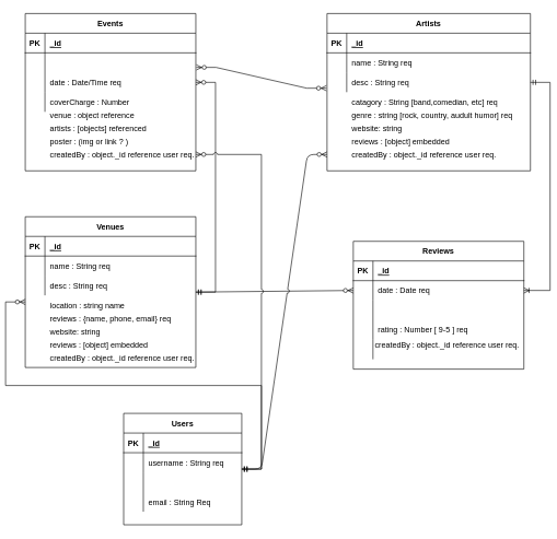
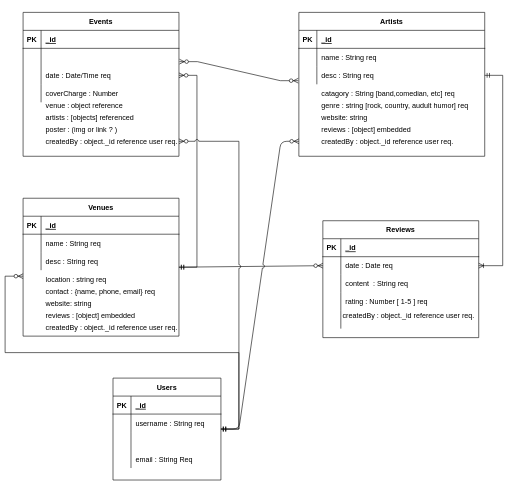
  <mxCell id="0" />
  <mxCell id="1" parent="0" />
  <mxCell id="2" value="Artists" style="shape=table;startSize=30;container=1;collapsible=1;childLayout=tableLayout;fixedRows=1;rowLines=0;fontStyle=1;align=center;resizeLast=1;" parent="1" vertex="1"><mxGeometry x="480" y="20" width="310" height="240" as="geometry" /></mxCell>
  <mxCell id="3" value="" style="shape=partialRectangle;collapsible=0;dropTarget=0;pointerEvents=0;fillColor=none;points=[[0,0.5],[1,0.5]];portConstraint=eastwest;top=0;left=0;right=0;bottom=1;" parent="2" vertex="1"><mxGeometry y="30" width="310" height="30" as="geometry" /></mxCell>
  <mxCell id="4" value="PK" style="shape=partialRectangle;overflow=hidden;connectable=0;fillColor=none;top=0;left=0;bottom=0;right=0;fontStyle=1;" parent="3" vertex="1"><mxGeometry width="30" height="30" as="geometry" /></mxCell>
  <mxCell id="5" value="_id" style="shape=partialRectangle;overflow=hidden;connectable=0;fillColor=none;top=0;left=0;bottom=0;right=0;align=left;spacingLeft=6;fontStyle=5;" parent="3" vertex="1"><mxGeometry x="30" width="280" height="30" as="geometry" /></mxCell>
  <mxCell id="6" value="" style="shape=partialRectangle;collapsible=0;dropTarget=0;pointerEvents=0;fillColor=none;points=[[0,0.5],[1,0.5]];portConstraint=eastwest;top=0;left=0;right=0;bottom=0;" parent="2" vertex="1"><mxGeometry y="60" width="310" height="30" as="geometry" /></mxCell>
  <mxCell id="7" value="" style="shape=partialRectangle;overflow=hidden;connectable=0;fillColor=none;top=0;left=0;bottom=0;right=0;" parent="6" vertex="1"><mxGeometry width="30" height="30" as="geometry" /></mxCell>
  <mxCell id="8" value="name : String req" style="shape=partialRectangle;overflow=hidden;connectable=0;fillColor=none;top=0;left=0;bottom=0;right=0;align=left;spacingLeft=6;" parent="6" vertex="1"><mxGeometry x="30" width="280" height="30" as="geometry" /></mxCell>
  <mxCell id="9" value="" style="shape=partialRectangle;collapsible=0;dropTarget=0;pointerEvents=0;fillColor=none;points=[[0,0.5],[1,0.5]];portConstraint=eastwest;top=0;left=0;right=0;bottom=0;" parent="2" vertex="1"><mxGeometry y="90" width="310" height="30" as="geometry" /></mxCell>
  <mxCell id="10" value="" style="shape=partialRectangle;overflow=hidden;connectable=0;fillColor=none;top=0;left=0;bottom=0;right=0;" parent="9" vertex="1"><mxGeometry width="30" height="30" as="geometry" /></mxCell>
  <mxCell id="11" value="desc : String req" style="shape=partialRectangle;overflow=hidden;connectable=0;fillColor=none;top=0;left=0;bottom=0;right=0;align=left;spacingLeft=6;" parent="9" vertex="1"><mxGeometry x="30" width="280" height="30" as="geometry" /></mxCell>
  <mxCell id="12" value="Reviews" style="shape=table;startSize=30;container=1;collapsible=1;childLayout=tableLayout;fixedRows=1;rowLines=0;fontStyle=1;align=center;resizeLast=1;" parent="1" vertex="1"><mxGeometry x="520" y="367.5" width="260" height="195" as="geometry" /></mxCell>
  <mxCell id="13" value="" style="shape=partialRectangle;collapsible=0;dropTarget=0;pointerEvents=0;fillColor=none;points=[[0,0.5],[1,0.5]];portConstraint=eastwest;top=0;left=0;right=0;bottom=1;" parent="12" vertex="1"><mxGeometry y="30" width="260" height="30" as="geometry" /></mxCell>
  <mxCell id="14" value="PK" style="shape=partialRectangle;overflow=hidden;connectable=0;fillColor=none;top=0;left=0;bottom=0;right=0;fontStyle=1;" parent="13" vertex="1"><mxGeometry width="30" height="30" as="geometry" /></mxCell>
  <mxCell id="15" value="_id" style="shape=partialRectangle;overflow=hidden;connectable=0;fillColor=none;top=0;left=0;bottom=0;right=0;align=left;spacingLeft=6;fontStyle=5;" parent="13" vertex="1"><mxGeometry x="30" width="230" height="30" as="geometry" /></mxCell>
  <mxCell id="16" value="" style="shape=partialRectangle;collapsible=0;dropTarget=0;pointerEvents=0;fillColor=none;points=[[0,0.5],[1,0.5]];portConstraint=eastwest;top=0;left=0;right=0;bottom=0;" parent="12" vertex="1"><mxGeometry y="60" width="260" height="30" as="geometry" /></mxCell>
  <mxCell id="17" value="" style="shape=partialRectangle;overflow=hidden;connectable=0;fillColor=none;top=0;left=0;bottom=0;right=0;" parent="16" vertex="1"><mxGeometry width="30" height="30" as="geometry" /></mxCell>
  <mxCell id="18" value="date : Date req" style="shape=partialRectangle;overflow=hidden;connectable=0;fillColor=none;top=0;left=0;bottom=0;right=0;align=left;spacingLeft=6;" parent="16" vertex="1"><mxGeometry x="30" width="230" height="30" as="geometry" /></mxCell>
  <mxCell id="19" value="" style="shape=partialRectangle;collapsible=0;dropTarget=0;pointerEvents=0;fillColor=none;points=[[0,0.5],[1,0.5]];portConstraint=eastwest;top=0;left=0;right=0;bottom=0;" parent="12" vertex="1"><mxGeometry y="90" width="260" height="30" as="geometry" /></mxCell>
  <mxCell id="20" value="" style="shape=partialRectangle;overflow=hidden;connectable=0;fillColor=none;top=0;left=0;bottom=0;right=0;" parent="19" vertex="1"><mxGeometry width="30" height="30" as="geometry" /></mxCell>
+ <mxCell id="21" value="content  : String req" style="shape=partialRectangle;overflow=hidden;connectable=0;fillColor=none;top=0;left=0;bottom=0;right=0;align=left;spacingLeft=6;" parent="19" vertex="1"><mxGeometry x="30" width="230" height="30" as="geometry" /></mxCell>
  <mxCell id="22" value="" style="shape=partialRectangle;collapsible=0;dropTarget=0;pointerEvents=0;fillColor=none;top=0;left=0;bottom=0;right=0;points=[[0,0.5],[1,0.5]];portConstraint=eastwest;" vertex="1" parent="12"><mxGeometry y="120" width="260" height="30" as="geometry" /></mxCell>
  <mxCell id="23" value="" style="shape=partialRectangle;connectable=0;fillColor=none;top=0;left=0;bottom=0;right=0;editable=1;overflow=hidden;" vertex="1" parent="22"><mxGeometry width="30" height="30" as="geometry" /></mxCell>
- <mxCell id="24" value="rating : Number [ 9-5 ] req" style="shape=partialRectangle;connectable=0;fillColor=none;top=0;left=0;bottom=0;right=0;align=left;spacingLeft=6;overflow=hidden;" vertex="1" parent="22"><mxGeometry x="30" width="230" height="30" as="geometry" /></mxCell>
+ <mxCell id="24" value="rating : Number [ 1-5 ] req" style="shape=partialRectangle;connectable=0;fillColor=none;top=0;left=0;bottom=0;right=0;align=left;spacingLeft=6;overflow=hidden;" vertex="1" parent="22"><mxGeometry x="30" width="230" height="30" as="geometry" /></mxCell>
  <mxCell id="25" value="" style="shape=partialRectangle;collapsible=0;dropTarget=0;pointerEvents=0;fillColor=none;top=0;left=0;bottom=0;right=0;points=[[0,0.5],[1,0.5]];portConstraint=eastwest;" vertex="1" parent="12"><mxGeometry y="150" width="260" height="30" as="geometry" /></mxCell>
  <mxCell id="26" value="" style="shape=partialRectangle;connectable=0;fillColor=none;top=0;left=0;bottom=0;right=0;editable=1;overflow=hidden;" vertex="1" parent="25"><mxGeometry width="30" height="30" as="geometry" /></mxCell>
  <mxCell id="27" value="" style="shape=partialRectangle;connectable=0;fillColor=none;top=0;left=0;bottom=0;right=0;align=left;spacingLeft=6;overflow=hidden;" vertex="1" parent="25"><mxGeometry x="30" width="230" height="30" as="geometry" /></mxCell>
  <mxCell id="28" value="Events" style="shape=table;startSize=30;container=1;collapsible=1;childLayout=tableLayout;fixedRows=1;rowLines=0;fontStyle=1;align=center;resizeLast=1;" parent="1" vertex="1"><mxGeometry x="20" y="20" width="260" height="240" as="geometry" /></mxCell>
  <mxCell id="29" value="" style="shape=partialRectangle;collapsible=0;dropTarget=0;pointerEvents=0;fillColor=none;points=[[0,0.5],[1,0.5]];portConstraint=eastwest;top=0;left=0;right=0;bottom=1;" parent="28" vertex="1"><mxGeometry y="30" width="260" height="30" as="geometry" /></mxCell>
  <mxCell id="30" value="PK" style="shape=partialRectangle;overflow=hidden;connectable=0;fillColor=none;top=0;left=0;bottom=0;right=0;fontStyle=1;" parent="29" vertex="1"><mxGeometry width="30" height="30" as="geometry" /></mxCell>
  <mxCell id="31" value="_id" style="shape=partialRectangle;overflow=hidden;connectable=0;fillColor=none;top=0;left=0;bottom=0;right=0;align=left;spacingLeft=6;fontStyle=5;" parent="29" vertex="1"><mxGeometry x="30" width="230" height="30" as="geometry" /></mxCell>
  <mxCell id="32" value="" style="shape=partialRectangle;collapsible=0;dropTarget=0;pointerEvents=0;fillColor=none;points=[[0,0.5],[1,0.5]];portConstraint=eastwest;top=0;left=0;right=0;bottom=0;" parent="28" vertex="1"><mxGeometry y="60" width="260" height="30" as="geometry" /></mxCell>
  <mxCell id="33" value="" style="shape=partialRectangle;overflow=hidden;connectable=0;fillColor=none;top=0;left=0;bottom=0;right=0;" parent="32" vertex="1"><mxGeometry width="30" height="30" as="geometry" /></mxCell>
  <mxCell id="34" value="" style="shape=partialRectangle;collapsible=0;dropTarget=0;pointerEvents=0;fillColor=none;top=0;left=0;bottom=0;right=0;points=[[0,0.5],[1,0.5]];portConstraint=eastwest;" vertex="1" parent="28"><mxGeometry y="90" width="260" height="30" as="geometry" /></mxCell>
  <mxCell id="35" value="" style="shape=partialRectangle;connectable=0;fillColor=none;top=0;left=0;bottom=0;right=0;editable=1;overflow=hidden;" vertex="1" parent="34"><mxGeometry width="30" height="30" as="geometry" /></mxCell>
  <mxCell id="36" value="date : Date/Time req" style="shape=partialRectangle;connectable=0;fillColor=none;top=0;left=0;bottom=0;right=0;align=left;spacingLeft=6;overflow=hidden;" vertex="1" parent="34"><mxGeometry x="30" width="230" height="30" as="geometry" /></mxCell>
  <mxCell id="37" value="" style="shape=partialRectangle;collapsible=0;dropTarget=0;pointerEvents=0;fillColor=none;top=0;left=0;bottom=0;right=0;points=[[0,0.5],[1,0.5]];portConstraint=eastwest;" vertex="1" parent="28"><mxGeometry y="120" width="260" height="30" as="geometry" /></mxCell>
  <mxCell id="38" value="" style="shape=partialRectangle;connectable=0;fillColor=none;top=0;left=0;bottom=0;right=0;editable=1;overflow=hidden;" vertex="1" parent="37"><mxGeometry width="30" height="30" as="geometry" /></mxCell>
  <mxCell id="39" value="coverCharge : Number " style="shape=partialRectangle;connectable=0;fillColor=none;top=0;left=0;bottom=0;right=0;align=left;spacingLeft=6;overflow=hidden;" vertex="1" parent="37"><mxGeometry x="30" width="230" height="30" as="geometry" /></mxCell>
  <mxCell id="40" value="venue : object reference" style="shape=partialRectangle;connectable=0;fillColor=none;top=0;left=0;bottom=0;right=0;align=left;spacingLeft=6;overflow=hidden;" vertex="1" parent="1"><mxGeometry x="50" y="160" width="220" height="30" as="geometry" /></mxCell>
  <mxCell id="41" value="artists : [objects] referenced" style="shape=partialRectangle;connectable=0;fillColor=none;top=0;left=0;bottom=0;right=0;align=left;spacingLeft=6;overflow=hidden;" vertex="1" parent="1"><mxGeometry x="50" y="180" width="220" height="30" as="geometry" /></mxCell>
  <mxCell id="42" value="poster : (img or link ? )" style="shape=partialRectangle;connectable=0;fillColor=none;top=0;left=0;bottom=0;right=0;align=left;spacingLeft=6;overflow=hidden;" vertex="1" parent="1"><mxGeometry x="50" y="200" width="220" height="30" as="geometry" /></mxCell>
  <mxCell id="43" value="catagory : String [band,comedian, etc] req" style="shape=partialRectangle;overflow=hidden;connectable=0;fillColor=none;top=0;left=0;bottom=0;right=0;align=left;spacingLeft=6;" vertex="1" parent="1"><mxGeometry x="510" y="140" width="230" height="30" as="geometry" /></mxCell>
  <mxCell id="44" value="genre : string [rock, country, audult humor] req" style="shape=partialRectangle;overflow=hidden;connectable=0;fillColor=none;top=0;left=0;bottom=0;right=0;align=left;spacingLeft=6;" vertex="1" parent="1"><mxGeometry x="510" y="160" width="260" height="30" as="geometry" /></mxCell>
  <mxCell id="45" value="website: string" style="shape=partialRectangle;overflow=hidden;connectable=0;fillColor=none;top=0;left=0;bottom=0;right=0;align=left;spacingLeft=6;" vertex="1" parent="1"><mxGeometry x="510" y="180" width="230" height="30" as="geometry" /></mxCell>
  <mxCell id="46" value="reviews : [object] embedded" style="shape=partialRectangle;overflow=hidden;connectable=0;fillColor=none;top=0;left=0;bottom=0;right=0;align=left;spacingLeft=6;" vertex="1" parent="1"><mxGeometry x="510" y="200" width="250" height="30" as="geometry" /></mxCell>
  <mxCell id="47" value="Venues" style="shape=table;startSize=30;container=1;collapsible=1;childLayout=tableLayout;fixedRows=1;rowLines=0;fontStyle=1;align=center;resizeLast=1;" vertex="1" parent="1"><mxGeometry x="20" y="330" width="260" height="230" as="geometry" /></mxCell>
  <mxCell id="48" value="" style="shape=partialRectangle;collapsible=0;dropTarget=0;pointerEvents=0;fillColor=none;points=[[0,0.5],[1,0.5]];portConstraint=eastwest;top=0;left=0;right=0;bottom=1;" vertex="1" parent="47"><mxGeometry y="30" width="260" height="30" as="geometry" /></mxCell>
  <mxCell id="49" value="PK" style="shape=partialRectangle;overflow=hidden;connectable=0;fillColor=none;top=0;left=0;bottom=0;right=0;fontStyle=1;" vertex="1" parent="48"><mxGeometry width="30" height="30" as="geometry" /></mxCell>
  <mxCell id="50" value="_id" style="shape=partialRectangle;overflow=hidden;connectable=0;fillColor=none;top=0;left=0;bottom=0;right=0;align=left;spacingLeft=6;fontStyle=5;" vertex="1" parent="48"><mxGeometry x="30" width="230" height="30" as="geometry" /></mxCell>
  <mxCell id="51" value="" style="shape=partialRectangle;collapsible=0;dropTarget=0;pointerEvents=0;fillColor=none;points=[[0,0.5],[1,0.5]];portConstraint=eastwest;top=0;left=0;right=0;bottom=0;" vertex="1" parent="47"><mxGeometry y="60" width="260" height="30" as="geometry" /></mxCell>
  <mxCell id="52" value="" style="shape=partialRectangle;overflow=hidden;connectable=0;fillColor=none;top=0;left=0;bottom=0;right=0;" vertex="1" parent="51"><mxGeometry width="30" height="30" as="geometry" /></mxCell>
  <mxCell id="53" value="name : String req" style="shape=partialRectangle;overflow=hidden;connectable=0;fillColor=none;top=0;left=0;bottom=0;right=0;align=left;spacingLeft=6;" vertex="1" parent="51"><mxGeometry x="30" width="230" height="30" as="geometry" /></mxCell>
  <mxCell id="54" value="" style="shape=partialRectangle;collapsible=0;dropTarget=0;pointerEvents=0;fillColor=none;points=[[0,0.5],[1,0.5]];portConstraint=eastwest;top=0;left=0;right=0;bottom=0;" vertex="1" parent="47"><mxGeometry y="90" width="260" height="30" as="geometry" /></mxCell>
  <mxCell id="55" value="" style="shape=partialRectangle;overflow=hidden;connectable=0;fillColor=none;top=0;left=0;bottom=0;right=0;" vertex="1" parent="54"><mxGeometry width="30" height="30" as="geometry" /></mxCell>
  <mxCell id="56" value="desc : String req" style="shape=partialRectangle;overflow=hidden;connectable=0;fillColor=none;top=0;left=0;bottom=0;right=0;align=left;spacingLeft=6;" vertex="1" parent="54"><mxGeometry x="30" width="230" height="30" as="geometry" /></mxCell>
- <mxCell id="57" value="location : string name" style="shape=partialRectangle;overflow=hidden;connectable=0;fillColor=none;top=0;left=0;bottom=0;right=0;align=left;spacingLeft=6;" vertex="1" parent="1"><mxGeometry x="50" y="450" width="230" height="30" as="geometry" /></mxCell>
- <mxCell id="58" value="reviews : {name, phone, email} req" style="shape=partialRectangle;overflow=hidden;connectable=0;fillColor=none;top=0;left=0;bottom=0;right=0;align=left;spacingLeft=6;" vertex="1" parent="1"><mxGeometry x="50" y="470" width="200" height="30" as="geometry" /></mxCell>
+ <mxCell id="57" value="location : string req" style="shape=partialRectangle;overflow=hidden;connectable=0;fillColor=none;top=0;left=0;bottom=0;right=0;align=left;spacingLeft=6;" vertex="1" parent="1"><mxGeometry x="50" y="450" width="230" height="30" as="geometry" /></mxCell>
+ <mxCell id="58" value="contact : {name, phone, email} req" style="shape=partialRectangle;overflow=hidden;connectable=0;fillColor=none;top=0;left=0;bottom=0;right=0;align=left;spacingLeft=6;" vertex="1" parent="1"><mxGeometry x="50" y="470" width="200" height="30" as="geometry" /></mxCell>
  <mxCell id="59" value="website: string" style="shape=partialRectangle;overflow=hidden;connectable=0;fillColor=none;top=0;left=0;bottom=0;right=0;align=left;spacingLeft=6;" vertex="1" parent="1"><mxGeometry x="50" y="490" width="230" height="30" as="geometry" /></mxCell>
  <mxCell id="60" value="reviews : [object] embedded" style="shape=partialRectangle;overflow=hidden;connectable=0;fillColor=none;top=0;left=0;bottom=0;right=0;align=left;spacingLeft=6;" vertex="1" parent="1"><mxGeometry x="50" y="510" width="250" height="30" as="geometry" /></mxCell>
  <mxCell id="61" value="" style="edgeStyle=entityRelationEdgeStyle;fontSize=12;html=1;endArrow=ERzeroToMany;startArrow=ERmandOne;rounded=0;jumpStyle=arc;" edge="1" parent="1" source="47" target="34"><mxGeometry width="100" height="100" relative="1" as="geometry"><mxPoint x="280" y="450" as="sourcePoint" /><mxPoint x="350" y="155" as="targetPoint" /></mxGeometry></mxCell>
  <mxCell id="62" value="" style="edgeStyle=entityRelationEdgeStyle;fontSize=12;html=1;endArrow=ERzeroToMany;endFill=1;startArrow=ERzeroToMany;rounded=0;jumpStyle=arc;entryX=-0.003;entryY=0.797;entryDx=0;entryDy=0;entryPerimeter=0;exitX=1.003;exitY=0.739;exitDx=0;exitDy=0;exitPerimeter=0;" edge="1" parent="1" source="32" target="9"><mxGeometry width="100" height="100" relative="1" as="geometry"><mxPoint x="320" y="370" as="sourcePoint" /><mxPoint x="420" y="270" as="targetPoint" /></mxGeometry></mxCell>
  <mxCell id="63" value="" style="edgeStyle=entityRelationEdgeStyle;fontSize=12;html=1;endArrow=ERzeroToMany;startArrow=ERmandOne;entryX=0;entryY=0.5;entryDx=0;entryDy=0;jumpStyle=arc;rounded=0;" edge="1" parent="1" source="47" target="16"><mxGeometry width="100" height="100" relative="1" as="geometry"><mxPoint x="210" y="350" as="sourcePoint" /><mxPoint x="310" y="250" as="targetPoint" /></mxGeometry></mxCell>
  <mxCell id="64" value="" style="edgeStyle=entityRelationEdgeStyle;fontSize=12;html=1;endArrow=ERoneToMany;startArrow=ERmandOne;rounded=0;jumpStyle=arc;entryX=1;entryY=0.5;entryDx=0;entryDy=0;" edge="1" parent="1" source="9" target="16"><mxGeometry width="100" height="100" relative="1" as="geometry"><mxPoint x="210" y="350" as="sourcePoint" /><mxPoint x="310" y="250" as="targetPoint" /></mxGeometry></mxCell>
  <mxCell id="65" value="Users" style="shape=table;startSize=30;container=1;collapsible=1;childLayout=tableLayout;fixedRows=1;rowLines=0;fontStyle=1;align=center;resizeLast=1;" vertex="1" parent="1"><mxGeometry x="170" y="630" width="180" height="170" as="geometry" /></mxCell>
  <mxCell id="66" value="" style="shape=partialRectangle;collapsible=0;dropTarget=0;pointerEvents=0;fillColor=none;top=0;left=0;bottom=1;right=0;points=[[0,0.5],[1,0.5]];portConstraint=eastwest;" vertex="1" parent="65"><mxGeometry y="30" width="180" height="30" as="geometry" /></mxCell>
  <mxCell id="67" value="PK" style="shape=partialRectangle;connectable=0;fillColor=none;top=0;left=0;bottom=0;right=0;fontStyle=1;overflow=hidden;" vertex="1" parent="66"><mxGeometry width="30" height="30" as="geometry" /></mxCell>
  <mxCell id="68" value="_id" style="shape=partialRectangle;connectable=0;fillColor=none;top=0;left=0;bottom=0;right=0;align=left;spacingLeft=6;fontStyle=5;overflow=hidden;" vertex="1" parent="66"><mxGeometry x="30" width="150" height="30" as="geometry" /></mxCell>
  <mxCell id="69" value="" style="shape=partialRectangle;collapsible=0;dropTarget=0;pointerEvents=0;fillColor=none;top=0;left=0;bottom=0;right=0;points=[[0,0.5],[1,0.5]];portConstraint=eastwest;" vertex="1" parent="65"><mxGeometry y="60" width="180" height="30" as="geometry" /></mxCell>
  <mxCell id="70" value="" style="shape=partialRectangle;connectable=0;fillColor=none;top=0;left=0;bottom=0;right=0;editable=1;overflow=hidden;" vertex="1" parent="69"><mxGeometry width="30" height="30" as="geometry" /></mxCell>
  <mxCell id="71" value="username : String req" style="shape=partialRectangle;connectable=0;fillColor=none;top=0;left=0;bottom=0;right=0;align=left;spacingLeft=6;overflow=hidden;" vertex="1" parent="69"><mxGeometry x="30" width="150" height="30" as="geometry" /></mxCell>
  <mxCell id="72" value="" style="shape=partialRectangle;collapsible=0;dropTarget=0;pointerEvents=0;fillColor=none;top=0;left=0;bottom=0;right=0;points=[[0,0.5],[1,0.5]];portConstraint=eastwest;" vertex="1" parent="65"><mxGeometry y="90" width="180" height="30" as="geometry" /></mxCell>
  <mxCell id="73" value="" style="shape=partialRectangle;connectable=0;fillColor=none;top=0;left=0;bottom=0;right=0;editable=1;overflow=hidden;" vertex="1" parent="72"><mxGeometry width="30" height="30" as="geometry" /></mxCell>
  <mxCell id="74" value="" style="shape=partialRectangle;collapsible=0;dropTarget=0;pointerEvents=0;fillColor=none;top=0;left=0;bottom=0;right=0;points=[[0,0.5],[1,0.5]];portConstraint=eastwest;" vertex="1" parent="65"><mxGeometry y="120" width="180" height="30" as="geometry" /></mxCell>
  <mxCell id="75" value="" style="shape=partialRectangle;connectable=0;fillColor=none;top=0;left=0;bottom=0;right=0;editable=1;overflow=hidden;" vertex="1" parent="74"><mxGeometry width="30" height="30" as="geometry" /></mxCell>
  <mxCell id="76" value="email : String Req" style="shape=partialRectangle;connectable=0;fillColor=none;top=0;left=0;bottom=0;right=0;align=left;spacingLeft=6;overflow=hidden;" vertex="1" parent="74"><mxGeometry x="30" width="150" height="30" as="geometry" /></mxCell>
  <mxCell id="77" value="" style="shape=table;startSize=0;container=1;collapsible=1;childLayout=tableLayout;fixedRows=1;rowLines=0;fontStyle=0;align=center;resizeLast=1;strokeColor=none;fillColor=none;" vertex="1" parent="1"><mxGeometry x="20" y="220" width="260" height="30" as="geometry" /></mxCell>
  <mxCell id="78" value="" style="shape=partialRectangle;collapsible=0;dropTarget=0;pointerEvents=0;fillColor=none;top=0;left=0;bottom=0;right=0;points=[[0,0.5],[1,0.5]];portConstraint=eastwest;" vertex="1" parent="77"><mxGeometry width="260" height="30" as="geometry" /></mxCell>
  <mxCell id="79" value="" style="shape=partialRectangle;connectable=0;fillColor=none;top=0;left=0;bottom=0;right=0;editable=1;overflow=hidden;" vertex="1" parent="78"><mxGeometry width="30" height="30" as="geometry" /></mxCell>
  <mxCell id="80" value="createdBy : object._id reference user req." style="shape=partialRectangle;connectable=0;fillColor=none;top=0;left=0;bottom=0;right=0;align=left;spacingLeft=6;overflow=hidden;" vertex="1" parent="78"><mxGeometry x="30" width="230" height="30" as="geometry" /></mxCell>
  <mxCell id="81" value="" style="shape=partialRectangle;collapsible=0;dropTarget=0;pointerEvents=0;fillColor=none;top=0;left=0;bottom=0;right=0;points=[[0,0.5],[1,0.5]];portConstraint=eastwest;" vertex="1" parent="1"><mxGeometry x="480" y="220" width="310" height="30" as="geometry" /></mxCell>
  <mxCell id="82" value="" style="shape=partialRectangle;connectable=0;fillColor=none;top=0;left=0;bottom=0;right=0;editable=1;overflow=hidden;" vertex="1" parent="81"><mxGeometry width="30" height="30" as="geometry" /></mxCell>
  <mxCell id="83" value="createdBy : object._id reference user req." style="shape=partialRectangle;connectable=0;fillColor=none;top=0;left=0;bottom=0;right=0;align=left;spacingLeft=6;overflow=hidden;" vertex="1" parent="81"><mxGeometry x="30" width="280" height="30" as="geometry" /></mxCell>
  <mxCell id="84" value="" style="shape=partialRectangle;collapsible=0;dropTarget=0;pointerEvents=0;fillColor=none;top=0;left=0;bottom=0;right=0;points=[[0,0.5],[1,0.5]];portConstraint=eastwest;" vertex="1" parent="1"><mxGeometry x="20" y="530" width="310" height="30" as="geometry" /></mxCell>
  <mxCell id="85" value="" style="shape=partialRectangle;connectable=0;fillColor=none;top=0;left=0;bottom=0;right=0;editable=1;overflow=hidden;" vertex="1" parent="84"><mxGeometry width="30" height="30" as="geometry" /></mxCell>
  <mxCell id="86" value="createdBy : object._id reference user req." style="shape=partialRectangle;connectable=0;fillColor=none;top=0;left=0;bottom=0;right=0;align=left;spacingLeft=6;overflow=hidden;" vertex="1" parent="84"><mxGeometry x="30" width="280" height="30" as="geometry" /></mxCell>
  <mxCell id="87" value="" style="shape=partialRectangle;collapsible=0;dropTarget=0;pointerEvents=0;fillColor=none;top=0;left=0;bottom=0;right=0;points=[[0,0.5],[1,0.5]];portConstraint=eastwest;" vertex="1" parent="1"><mxGeometry x="520" y="510" width="260" height="30" as="geometry" /></mxCell>
  <mxCell id="88" value="" style="shape=partialRectangle;connectable=0;fillColor=none;top=0;left=0;bottom=0;right=0;editable=1;overflow=hidden;" vertex="1" parent="87"><mxGeometry width="25.161" height="30" as="geometry" /></mxCell>
  <mxCell id="89" value="createdBy : object._id reference user req." style="shape=partialRectangle;connectable=0;fillColor=none;top=0;left=0;bottom=0;right=0;align=left;spacingLeft=6;overflow=hidden;" vertex="1" parent="87"><mxGeometry x="25.161" width="234.839" height="30" as="geometry" /></mxCell>
  <mxCell id="90" value="" style="edgeStyle=entityRelationEdgeStyle;fontSize=12;html=1;endArrow=ERzeroToMany;startArrow=ERmandOne;rounded=0;jumpStyle=arc;" edge="1" parent="1" source="65" target="78"><mxGeometry width="100" height="100" relative="1" as="geometry"><mxPoint x="125" y="730" as="sourcePoint" /><mxPoint x="225" y="630" as="targetPoint" /></mxGeometry></mxCell>
  <mxCell id="91" value="" style="edgeStyle=entityRelationEdgeStyle;fontSize=12;html=1;endArrow=ERzeroToMany;startArrow=ERmandOne;rounded=0;jumpStyle=arc;" edge="1" parent="1" source="65"><mxGeometry width="100" height="100" relative="1" as="geometry"><mxPoint x="110" y="730" as="sourcePoint" /><mxPoint x="20" y="460" as="targetPoint" /></mxGeometry></mxCell>
  <mxCell id="92" value="" style="edgeStyle=entityRelationEdgeStyle;fontSize=12;html=1;endArrow=ERzeroToMany;startArrow=ERmandOne;jumpStyle=arc;rounded=1;" edge="1" parent="1" source="65" target="81"><mxGeometry width="100" height="100" relative="1" as="geometry"><mxPoint x="-10" y="710" as="sourcePoint" /><mxPoint x="90" y="610" as="targetPoint" /></mxGeometry></mxCell>
